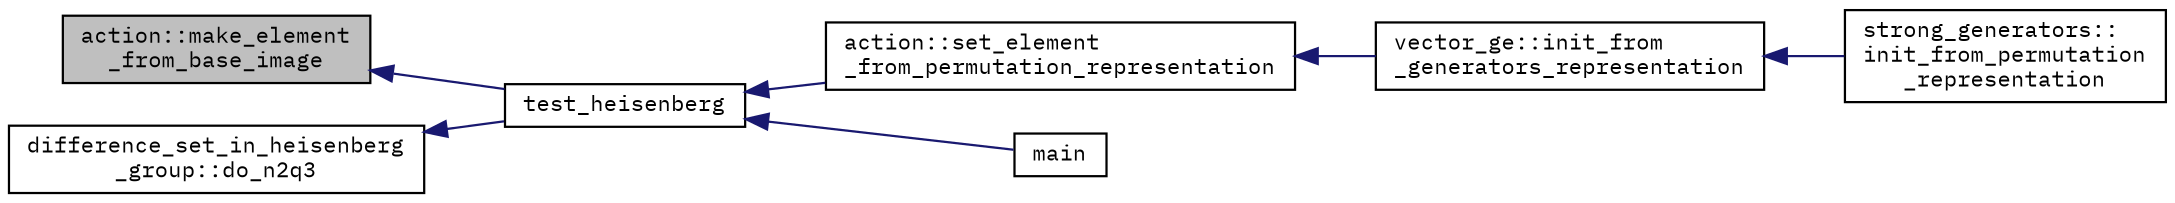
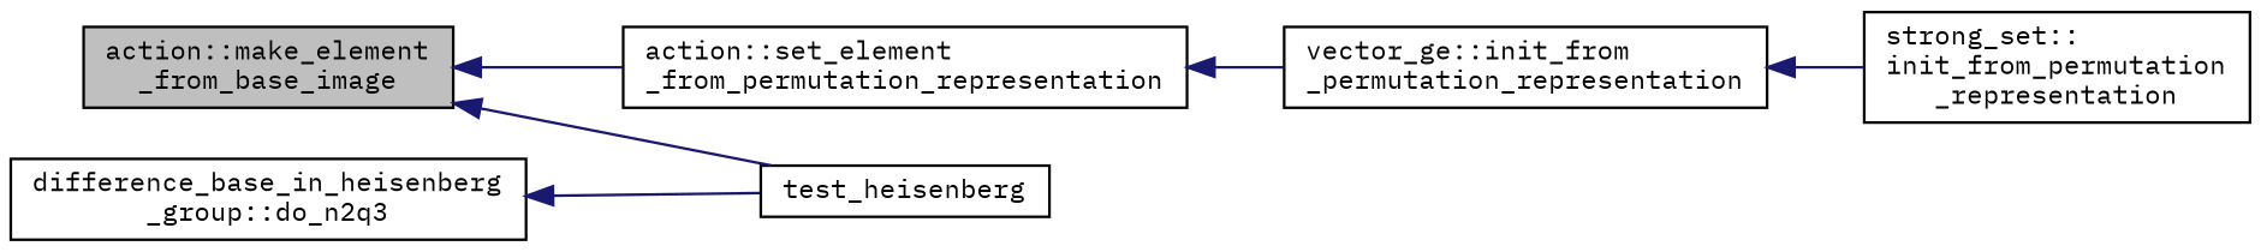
  digraph {
    fontname="IBM Plex Mono"
    rankdir=LR
    node [color=black fillcolor=white fontname="IBM Plex Mono" fontsize=10 shape=record style=filled]
    edge [color=midnightblue dir=back fontname="IBM Plex Mono" fontsize=10 labelfontname=Helvetica labelfontsize=10 style=solid]
    n1 [fillcolor=grey75 fontcolor=black height=0.2 label="action::make_element\l_from_base_image" width=0.4]
    n2 [height=0.2 label="action::set_element\l_from_permutation_representation" width=0.4]
    n3 [height=0.2 label=test_heisenberg width=0.4]
-   n4 [height=0.2 label="difference_set_in_heisenberg\l_group::do_n2q3" width=0.4]
-   n5 [height=0.2 label="vector_ge::init_from\l_generators_representation" width=0.4]
-   n6 [height=0.2 label=main width=0.4]
-   n7 [height=0.2 label="strong_generators::\linit_from_permutation\l_representation" width=0.4]
-   n3 -> n2
+   n4 [height=0.2 label="difference_base_in_heisenberg\l_group::do_n2q3" width=0.4]
+   n5 [height=0.2 label="vector_ge::init_from\l_permutation_representation" width=0.4]
+   n7 [height=0.2 label="strong_set::\linit_from_permutation\l_representation" width=0.4]
+   n1 -> n2
    n1 -> n3
    n2 -> n5
-   n3 -> n6
    n4 -> n3
    n5 -> n7
  }
